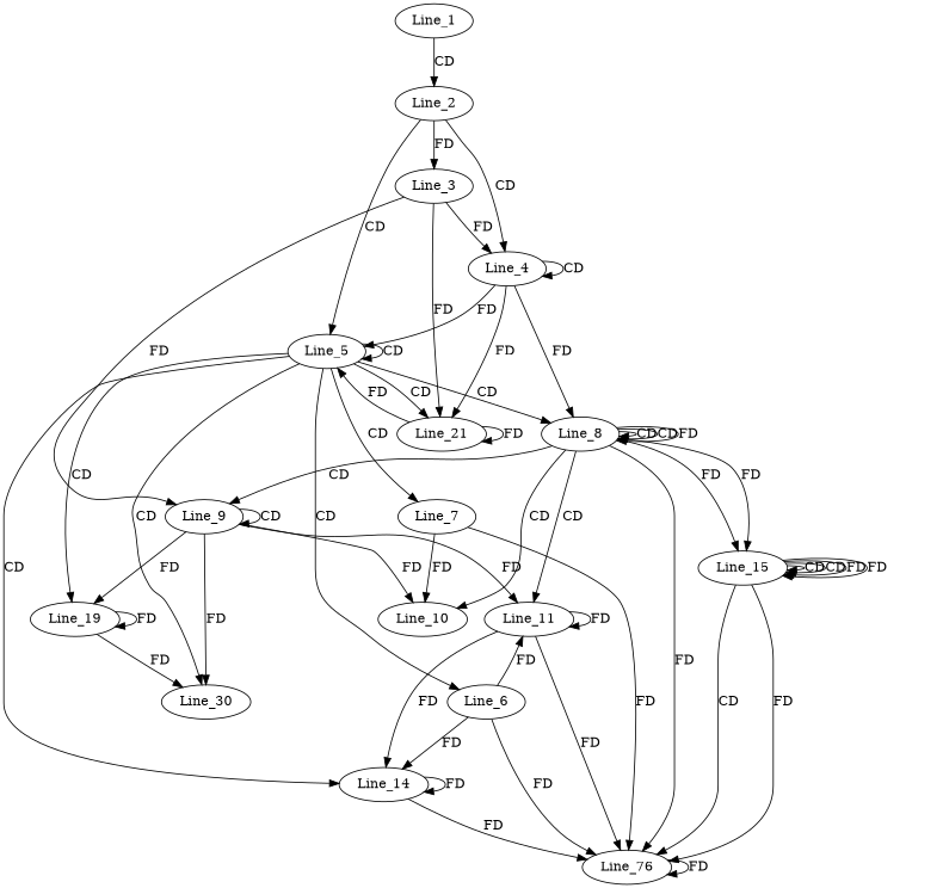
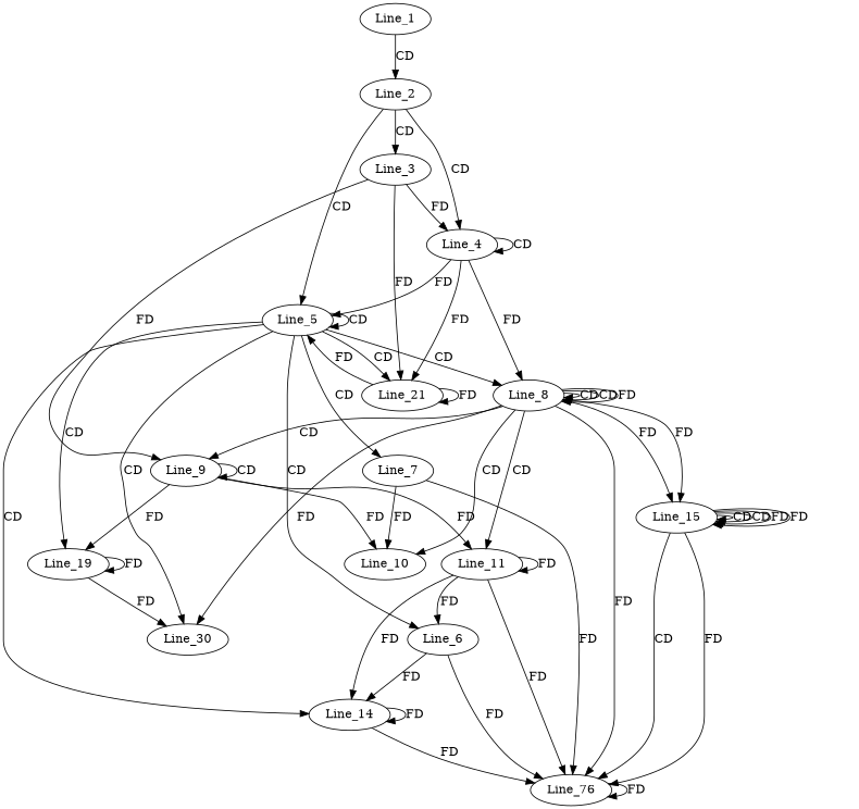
  digraph {
    Line_1
    Line_2
    Line_3
    Line_4
    Line_5
    Line_9
    Line_21
    Line_8
    Line_6
    Line_7
    Line_14
    Line_19
    n13 [label=Line_30]
    Line_11
    Line_10
    n16 [label=Line_76]
    Line_15
    Line_1 -> Line_2 [label=CD]
-   Line_2 -> Line_3 [label=FD]
+   Line_2 -> Line_3 [label=CD]
    Line_2 -> Line_4 [label=CD]
    Line_2 -> Line_5 [label=CD]
    Line_3 -> Line_4 [label=FD]
    Line_3 -> Line_9 [label=FD]
    Line_3 -> Line_21 [label=FD]
    Line_4 -> Line_4 [label=CD]
    Line_4 -> Line_5 [label=FD]
    Line_4 -> Line_21 [label=FD]
    Line_4 -> Line_8 [label=FD]
    Line_5 -> Line_5 [label=CD]
    Line_5 -> Line_21 [label=CD]
    Line_5 -> Line_8 [label=CD]
    Line_5 -> Line_6 [label=CD]
    Line_5 -> Line_7 [label=CD]
    Line_5 -> Line_14 [label=CD]
    Line_5 -> Line_19 [label=CD]
    Line_5 -> n13 [label=CD]
    Line_9 -> Line_9 [label=CD]
    Line_9 -> Line_19 [label=FD]
-   Line_9 -> n13 [label=FD]
+   Line_8 -> n13 [label=FD]
    Line_9 -> Line_11 [label=FD]
    Line_9 -> Line_10 [label=FD]
    Line_21 -> Line_5 [label=FD]
    Line_21 -> Line_21 [label=FD]
    Line_8 -> Line_9 [label=CD]
    Line_8 -> Line_8 [label=CD]
    Line_8 -> Line_8 [label=CD]
    Line_8 -> Line_8 [label=FD]
    Line_8 -> Line_11 [label=CD]
    Line_8 -> Line_10 [label=CD]
    Line_8 -> n16 [label=FD]
    Line_8 -> Line_15 [label=FD]
    Line_8 -> Line_15 [label=FD]
    Line_6 -> Line_14 [label=FD]
-   Line_6 -> Line_11 [label=FD]
+   Line_11 -> Line_6 [label=FD]
    Line_6 -> n16 [label=FD]
    Line_7 -> Line_10 [label=FD]
    Line_7 -> n16 [label=FD]
    Line_14 -> Line_14 [label=FD]
    Line_14 -> n16 [label=FD]
    Line_19 -> Line_19 [label=FD]
    Line_19 -> n13 [label=FD]
    Line_11 -> Line_14 [label=FD]
    Line_11 -> Line_11 [label=FD]
    Line_11 -> n16 [label=FD]
    n16 -> n16 [label=FD]
    Line_15 -> n16 [label=CD]
    Line_15 -> n16 [label=FD]
    Line_15 -> Line_15 [label=CD]
    Line_15 -> Line_15 [label=CD]
    Line_15 -> Line_15 [label=FD]
    Line_15 -> Line_15 [label=FD]
  }
